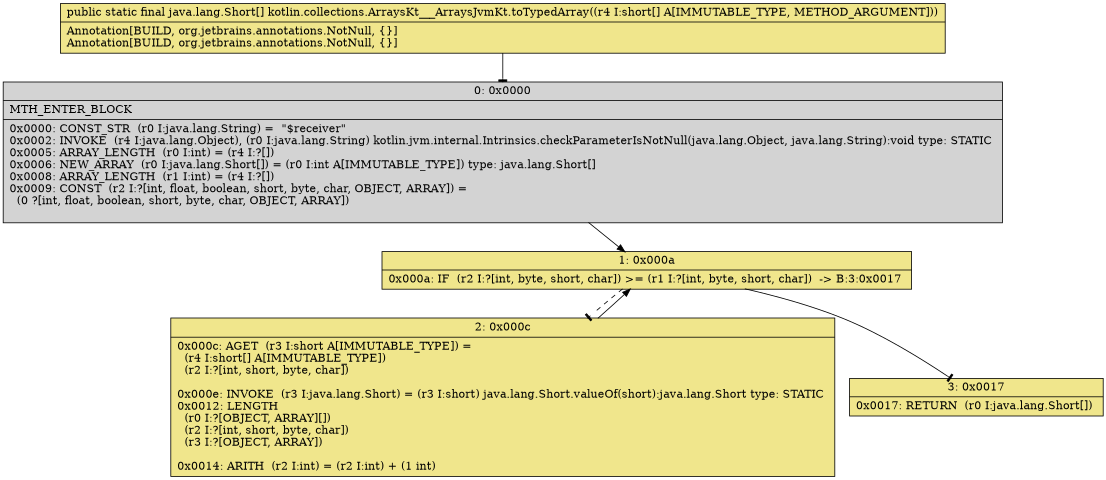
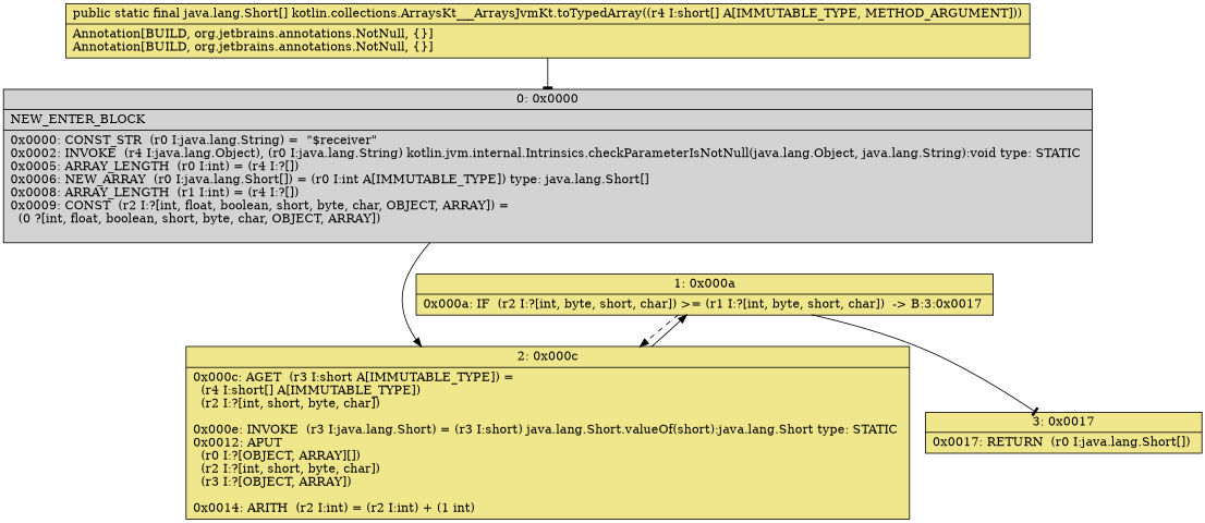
  digraph {
    node [fillcolor=khaki shape=record style=filled]
    edge [arrowhead=normal]
-   n1 [fillcolor=lightgrey label="{0\:\ 0x0000|MTH_ENTER_BLOCK\l|0x0000: CONST_STR  (r0 I:java.lang.String) =  \"$receiver\" \l0x0002: INVOKE  (r4 I:java.lang.Object), (r0 I:java.lang.String) kotlin.jvm.internal.Intrinsics.checkParameterIsNotNull(java.lang.Object, java.lang.String):void type: STATIC \l0x0005: ARRAY_LENGTH  (r0 I:int) = (r4 I:?[]) \l0x0006: NEW_ARRAY  (r0 I:java.lang.Short[]) = (r0 I:int A[IMMUTABLE_TYPE]) type: java.lang.Short[] \l0x0008: ARRAY_LENGTH  (r1 I:int) = (r4 I:?[]) \l0x0009: CONST  (r2 I:?[int, float, boolean, short, byte, char, OBJECT, ARRAY]) = \l  (0 ?[int, float, boolean, short, byte, char, OBJECT, ARRAY])\l \l}"]
+   n1 [fillcolor=lightgrey label="{0\:\ 0x0000|NEW_ENTER_BLOCK\l|0x0000: CONST_STR  (r0 I:java.lang.String) =  \"$receiver\" \l0x0002: INVOKE  (r4 I:java.lang.Object), (r0 I:java.lang.String) kotlin.jvm.internal.Intrinsics.checkParameterIsNotNull(java.lang.Object, java.lang.String):void type: STATIC \l0x0005: ARRAY_LENGTH  (r0 I:int) = (r4 I:?[]) \l0x0006: NEW_ARRAY  (r0 I:java.lang.Short[]) = (r0 I:int A[IMMUTABLE_TYPE]) type: java.lang.Short[] \l0x0008: ARRAY_LENGTH  (r1 I:int) = (r4 I:?[]) \l0x0009: CONST  (r2 I:?[int, float, boolean, short, byte, char, OBJECT, ARRAY]) = \l  (0 ?[int, float, boolean, short, byte, char, OBJECT, ARRAY])\l \l}"]
    n2 [label="{1\:\ 0x000a|0x000a: IF  (r2 I:?[int, byte, short, char]) \>= (r1 I:?[int, byte, short, char])  \-\> B:3:0x0017 \l}"]
-   n3 [label="{2\:\ 0x000c|0x000c: AGET  (r3 I:short A[IMMUTABLE_TYPE]) = \l  (r4 I:short[] A[IMMUTABLE_TYPE])\l  (r2 I:?[int, short, byte, char])\l \l0x000e: INVOKE  (r3 I:java.lang.Short) = (r3 I:short) java.lang.Short.valueOf(short):java.lang.Short type: STATIC \l0x0012: LENGTH  \l  (r0 I:?[OBJECT, ARRAY][])\l  (r2 I:?[int, short, byte, char])\l  (r3 I:?[OBJECT, ARRAY])\l \l0x0014: ARITH  (r2 I:int) = (r2 I:int) + (1 int) \l}"]
+   n3 [label="{2\:\ 0x000c|0x000c: AGET  (r3 I:short A[IMMUTABLE_TYPE]) = \l  (r4 I:short[] A[IMMUTABLE_TYPE])\l  (r2 I:?[int, short, byte, char])\l \l0x000e: INVOKE  (r3 I:java.lang.Short) = (r3 I:short) java.lang.Short.valueOf(short):java.lang.Short type: STATIC \l0x0012: APUT  \l  (r0 I:?[OBJECT, ARRAY][])\l  (r2 I:?[int, short, byte, char])\l  (r3 I:?[OBJECT, ARRAY])\l \l0x0014: ARITH  (r2 I:int) = (r2 I:int) + (1 int) \l}"]
    n4 [label="{3\:\ 0x0017|0x0017: RETURN  (r0 I:java.lang.Short[]) \l}"]
    n5 [label="{public static final java.lang.Short[] kotlin.collections.ArraysKt___ArraysJvmKt.toTypedArray((r4 I:short[] A[IMMUTABLE_TYPE, METHOD_ARGUMENT]))  | Annotation[BUILD, org.jetbrains.annotations.NotNull, \{\}]\lAnnotation[BUILD, org.jetbrains.annotations.NotNull, \{\}]\l}"]
-   n1 -> n2
-   n2 -> n3 [arrowhead=tee style=dashed]
+   n1 -> n3
+   n2 -> n3 [style=dashed]
    n2 -> n4 [arrowhead=tee]
    n3 -> n2
    n5 -> n1 [arrowhead=tee]
  }
